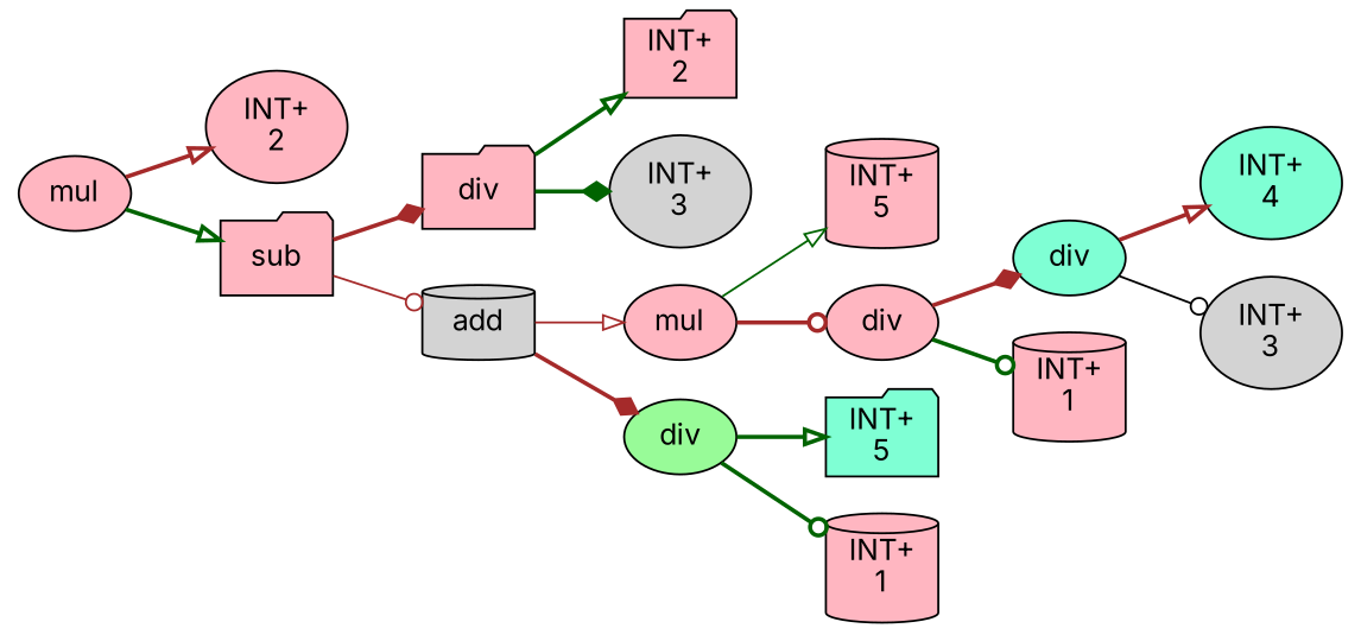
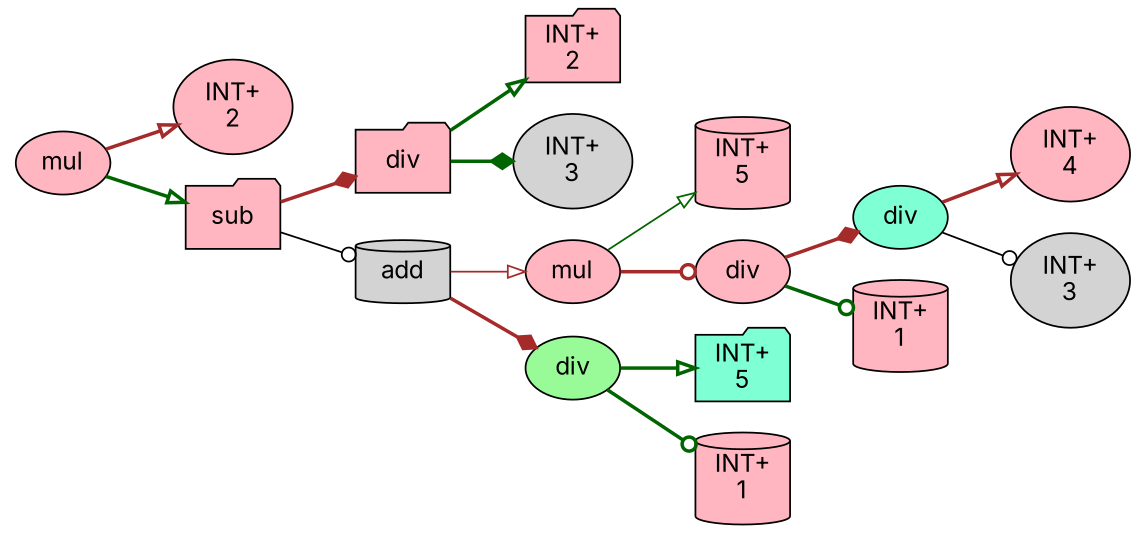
  digraph {
    fontname=Inter
    rankdir=LR
    node [fillcolor=lightpink fontname=Inter shape=ellipse style=filled]
    edge [arrowhead=onormal color=brown fontname=Inter style=bold]
    n1 [label=mul]
    n2 [label="INT+\n2"]
    n3 [label=sub shape=folder]
    n4 [label=div shape=folder]
    n5 [fillcolor=lightgrey label=add shape=cylinder]
    n6 [label="INT+\n2" shape=folder]
    n7 [fillcolor=lightgrey label="INT+\n3"]
    n8 [label=mul]
    n9 [fillcolor=palegreen label=div]
    n10 [label="INT+\n5" shape=cylinder]
    n11 [label=div]
    n12 [fillcolor=aquamarine label="INT+\n5" shape=folder]
    n13 [label="INT+\n1" shape=cylinder]
    n14 [fillcolor=aquamarine label=div]
    n15 [label="INT+\n1" shape=cylinder]
-   n16 [fillcolor=aquamarine label="INT+\n4"]
+   n16 [label="INT+\n4"]
    n17 [fillcolor=lightgrey label="INT+\n3"]
    n1 -> n2
    n1 -> n3 [color=darkgreen]
    n3 -> n4 [arrowhead=diamond]
-   n3 -> n5 [arrowhead=odot style=solid]
+   n3 -> n5 [arrowhead=odot color=black style=solid]
    n4 -> n6 [color=darkgreen]
    n4 -> n7 [arrowhead=diamond color=darkgreen]
    n5 -> n8 [style=solid]
    n5 -> n9 [arrowhead=diamond]
    n8 -> n10 [color=darkgreen style=solid]
    n8 -> n11 [arrowhead=odot]
    n9 -> n12 [color=darkgreen]
    n9 -> n13 [arrowhead=odot color=darkgreen]
    n11 -> n14 [arrowhead=diamond]
    n11 -> n15 [arrowhead=odot color=darkgreen]
    n14 -> n16
    n14 -> n17 [arrowhead=odot color=black style=solid]
  }
